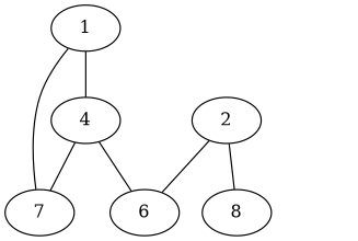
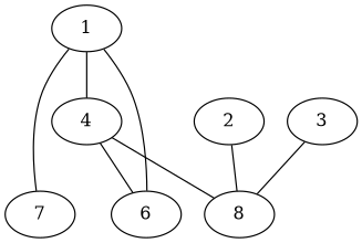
  graph {
    1
    4
    6
    7
    2
    8
+   3
    1 -- 4
-   2 -- 6
+   1 -- 6
    1 -- 7
    4 -- 6
-   4 -- 7
+   4 -- 8
    2 -- 8
+   3 -- 8
  }
